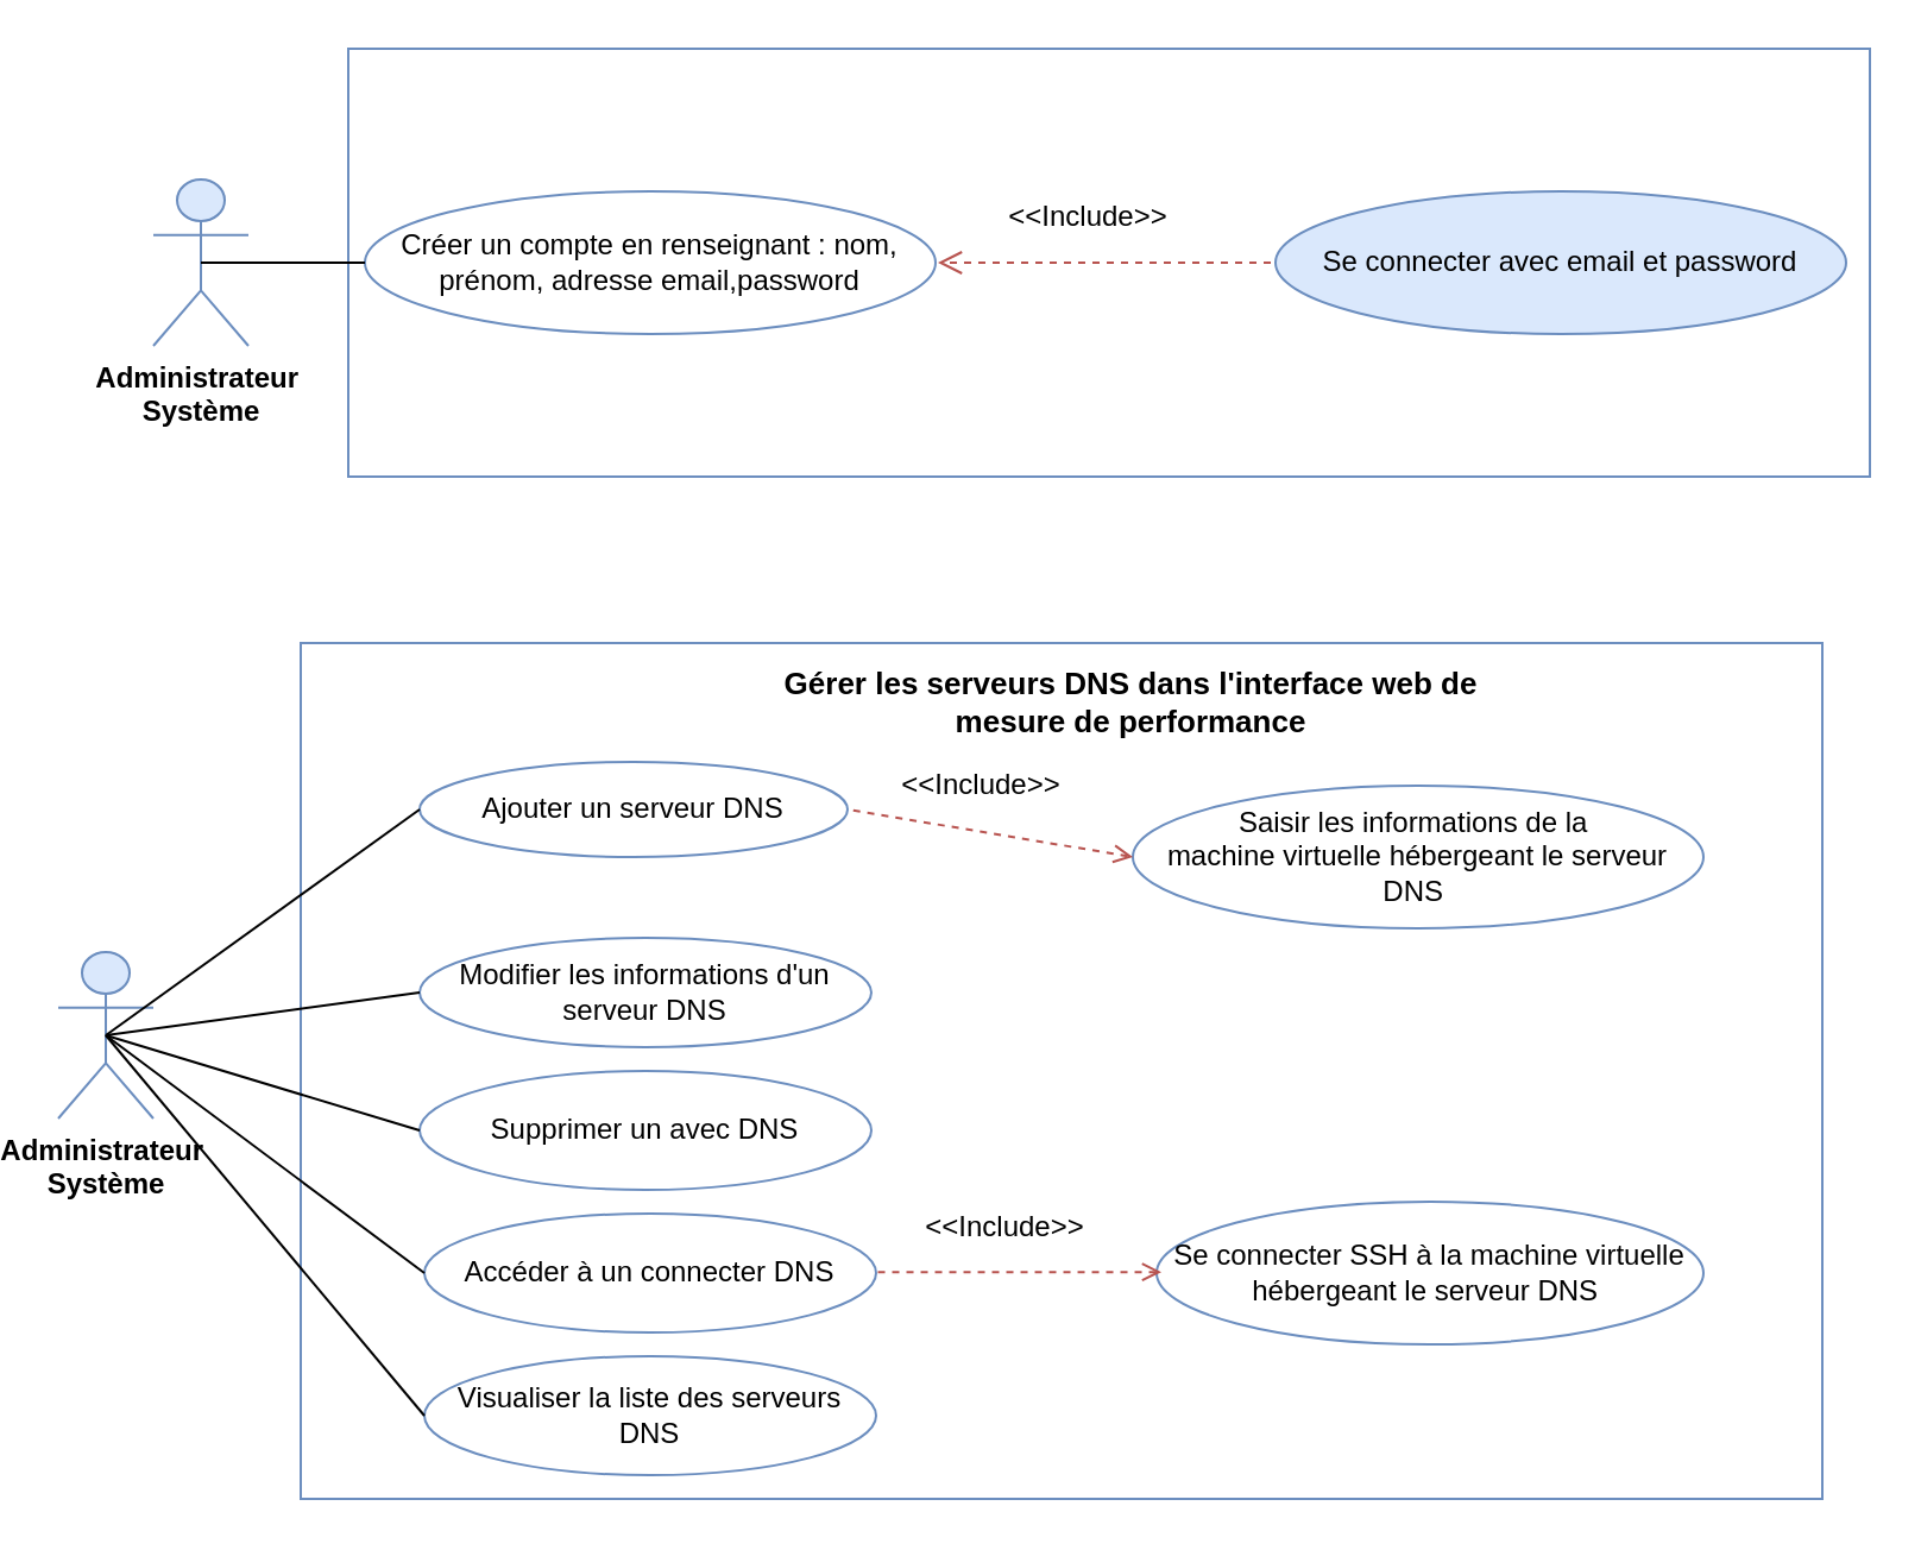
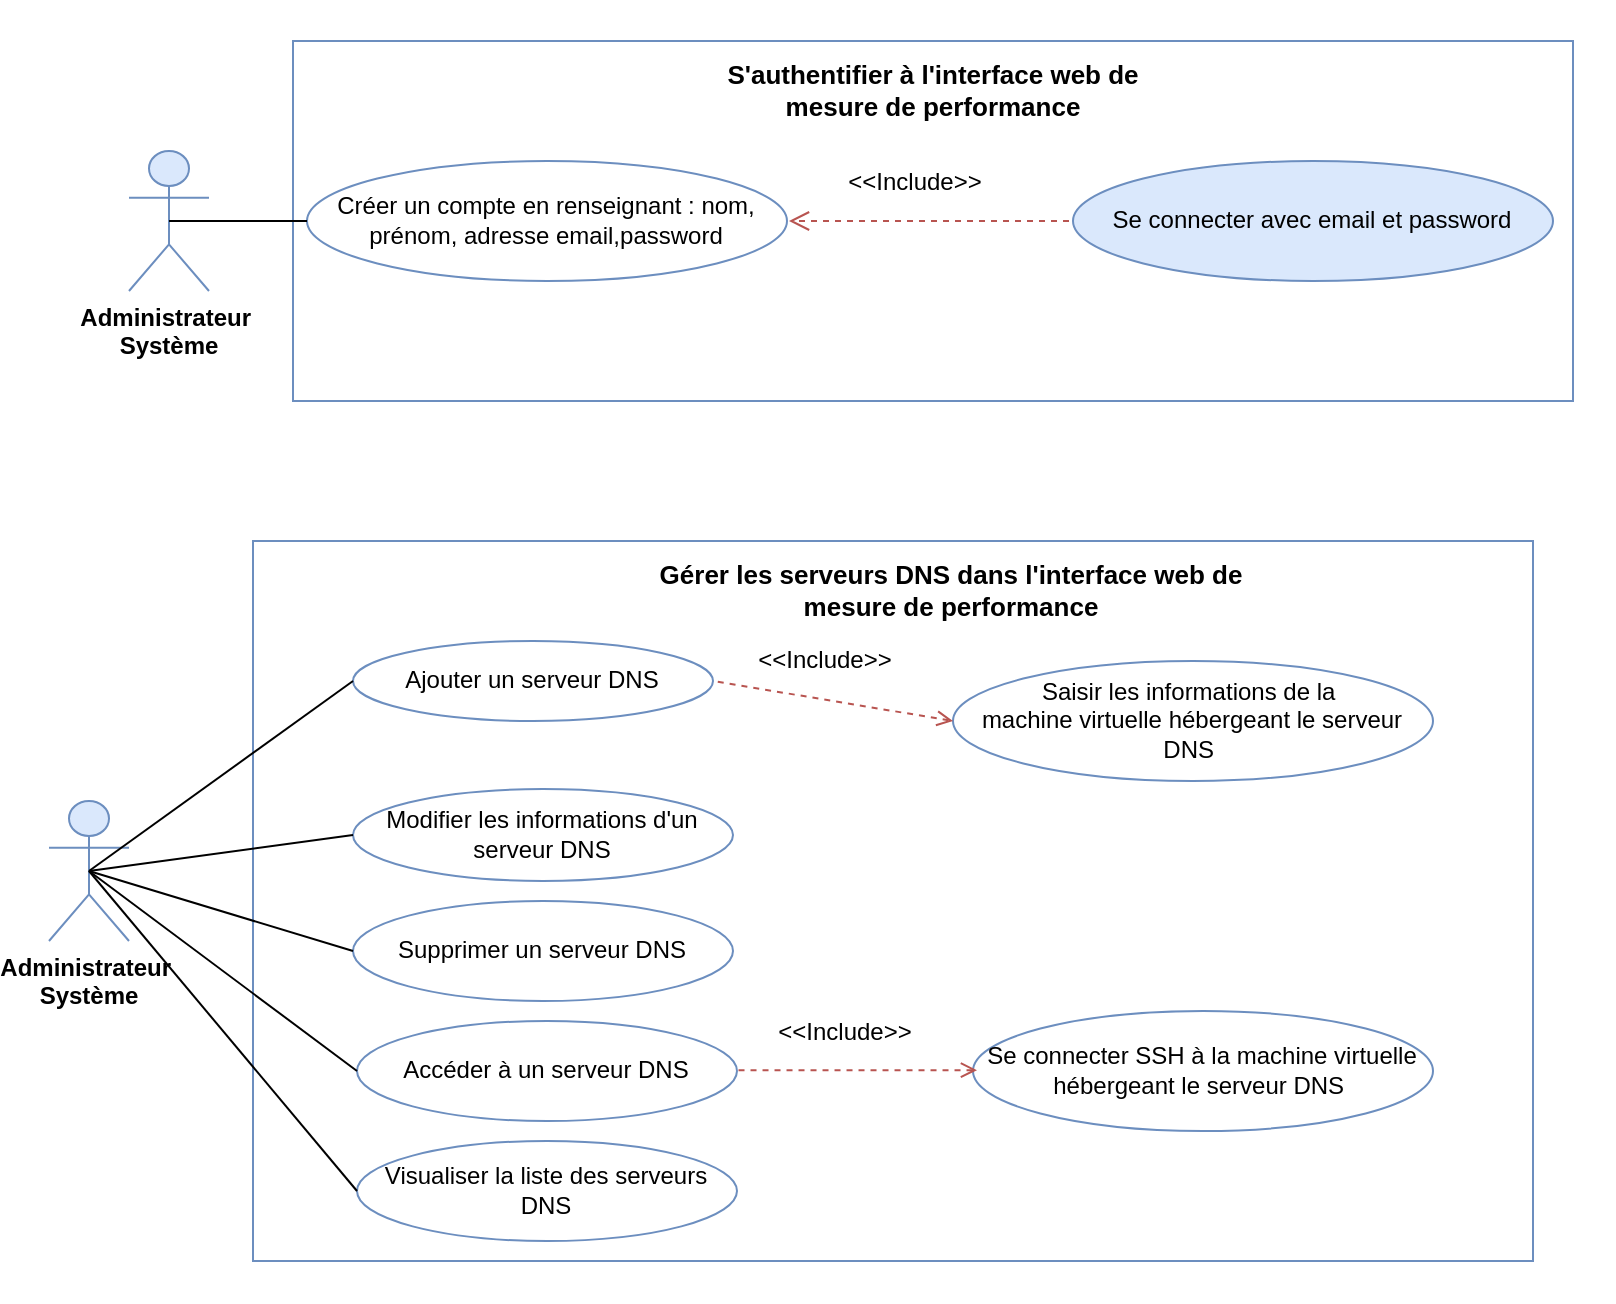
  <mxCell id="0" />
  <mxCell id="1" parent="0" />
  <mxCell id="2" value="Administrateur&amp;nbsp;&lt;div&gt;Système&lt;/div&gt;" style="shape=umlActor;verticalLabelPosition=bottom;verticalAlign=top;html=1;outlineConnect=0;fontStyle=1;fillColor=#dae8fc;strokeColor=#6c8ebf;" vertex="1" parent="1"><mxGeometry x="60" y="75" width="40" height="70" as="geometry" /></mxCell>
  <mxCell id="3" value="" style="rounded=0;whiteSpace=wrap;html=1;strokeColor=#6C8EBF;" vertex="1" parent="1"><mxGeometry x="142" y="20" width="640" height="180" as="geometry" /></mxCell>
  <mxCell id="4" value="&lt;font style=&quot;font-size: 12px;&quot;&gt;Créer un compte en renseignant : nom, prénom, adresse email,password&lt;/font&gt;" style="ellipse;whiteSpace=wrap;html=1;fillColor=#FFFFFF;strokeColor=#6c8ebf;" vertex="1" parent="1"><mxGeometry x="149" y="80" width="240" height="60" as="geometry" /></mxCell>
  <mxCell id="5" value="&lt;font style=&quot;font-size: 12px;&quot;&gt;Se connecter avec email et password&lt;/font&gt;" style="ellipse;whiteSpace=wrap;html=1;fillColor=#dae8fc;strokeColor=#6c8ebf;" vertex="1" parent="1"><mxGeometry x="532" y="80" width="240" height="60" as="geometry" /></mxCell>
+ <mxCell id="6" value="&lt;b&gt;&lt;font style=&quot;font-size: 13px;&quot;&gt;S'authentifier à&amp;nbsp;&lt;/font&gt;&lt;span style=&quot;font-size: 13px;&quot;&gt;l'interface web de mesure de performance&lt;/span&gt;&lt;/b&gt;" style="text;strokeColor=none;align=center;fillColor=none;html=1;verticalAlign=middle;whiteSpace=wrap;rounded=0;" vertex="1" parent="1"><mxGeometry x="340.75" y="30" width="242.5" height="30" as="geometry" /></mxCell>
  <mxCell id="7" value="&lt;font style=&quot;font-size: 12px;&quot;&gt;&amp;lt;&amp;lt;Include&amp;gt;&amp;gt;&lt;/font&gt;" style="html=1;verticalAlign=bottom;endArrow=open;dashed=1;endSize=8;curved=0;rounded=0;fillColor=#f8cecc;strokeColor=#b85450;" edge="1" parent="1"><mxGeometry x="0.1" y="-10" relative="1" as="geometry"><mxPoint x="530" y="110" as="sourcePoint" /><mxPoint x="390" y="110" as="targetPoint" /><mxPoint as="offset" /></mxGeometry></mxCell>
  <mxCell id="8" value="" style="endArrow=none;html=1;rounded=0;entryX=0;entryY=0.5;entryDx=0;entryDy=0;exitX=0.5;exitY=0.5;exitDx=0;exitDy=0;exitPerimeter=0;" edge="1" parent="1" source="2" target="4"><mxGeometry width="50" height="50" relative="1" as="geometry"><mxPoint x="72" y="100" as="sourcePoint" /><mxPoint x="122" y="50" as="targetPoint" /></mxGeometry></mxCell>
  <mxCell id="9" value="Administrateur&amp;nbsp;&lt;div&gt;Système&lt;/div&gt;" style="shape=umlActor;verticalLabelPosition=bottom;verticalAlign=top;html=1;outlineConnect=0;fontStyle=1;fillColor=#dae8fc;strokeColor=#6c8ebf;" vertex="1" parent="1"><mxGeometry x="20" y="400" width="40" height="70" as="geometry" /></mxCell>
  <mxCell id="10" value="" style="rounded=0;whiteSpace=wrap;html=1;strokeColor=#6C8EBF;" vertex="1" parent="1"><mxGeometry x="122" y="270" width="640" height="360" as="geometry" /></mxCell>
  <mxCell id="11" value="&lt;font style=&quot;font-size: 12px;&quot;&gt;Ajouter un serveur DNS&lt;/font&gt;" style="ellipse;whiteSpace=wrap;html=1;fillColor=#FFFFFF;strokeColor=#6c8ebf;" vertex="1" parent="1"><mxGeometry x="172" y="320" width="180" height="40" as="geometry" /></mxCell>
  <mxCell id="12" value="&lt;div&gt;Saisir les informations de la&amp;nbsp;&lt;/div&gt;&lt;div&gt;machine virtuelle hébergeant le serveur DNS&amp;nbsp;&lt;/div&gt;" style="ellipse;whiteSpace=wrap;html=1;fillColor=#FFFFFF;strokeColor=#6c8ebf;" vertex="1" parent="1"><mxGeometry x="472" y="330" width="240" height="60" as="geometry" /></mxCell>
  <mxCell id="13" value="&lt;span style=&quot;font-size: 13px;&quot;&gt;&lt;b&gt;Gérer les serveurs DNS dans l'interface web de mesure de performance&lt;/b&gt;&lt;/span&gt;" style="text;strokeColor=none;align=center;fillColor=none;html=1;verticalAlign=middle;whiteSpace=wrap;rounded=0;" vertex="1" parent="1"><mxGeometry x="321.37" y="280" width="301.25" height="30" as="geometry" /></mxCell>
  <mxCell id="14" value="&lt;font style=&quot;font-size: 12px;&quot;&gt;&amp;lt;&amp;lt;Include&amp;gt;&amp;gt;&lt;/font&gt;" style="html=1;verticalAlign=bottom;endArrow=none;dashed=1;endSize=8;curved=0;rounded=0;fillColor=#f8cecc;strokeColor=#b85450;startArrow=open;startFill=0;endFill=0;entryX=1;entryY=0.5;entryDx=0;entryDy=0;" edge="1" parent="1" target="11"><mxGeometry x="0.1" y="-10" relative="1" as="geometry"><mxPoint x="472" y="360" as="sourcePoint" /><mxPoint x="402" y="359.57" as="targetPoint" /><mxPoint as="offset" /></mxGeometry></mxCell>
  <mxCell id="15" value="" style="endArrow=none;html=1;rounded=0;entryX=0;entryY=0.5;entryDx=0;entryDy=0;exitX=0.5;exitY=0.5;exitDx=0;exitDy=0;exitPerimeter=0;" edge="1" parent="1" source="9" target="11"><mxGeometry width="50" height="50" relative="1" as="geometry"><mxPoint x="62" y="350" as="sourcePoint" /><mxPoint x="112" y="300" as="targetPoint" /></mxGeometry></mxCell>
  <mxCell id="16" value="&lt;font style=&quot;font-size: 12px;&quot;&gt;Modifier les informations d'un serveur DNS&lt;/font&gt;" style="ellipse;whiteSpace=wrap;html=1;fillColor=#FFFFFF;strokeColor=#6c8ebf;" vertex="1" parent="1"><mxGeometry x="172" y="394" width="190" height="46" as="geometry" /></mxCell>
- <mxCell id="17" value="&lt;font style=&quot;font-size: 12px;&quot;&gt;Supprimer un avec DNS&lt;/font&gt;" style="ellipse;whiteSpace=wrap;html=1;fillColor=#FFFFFF;strokeColor=#6c8ebf;" vertex="1" parent="1"><mxGeometry x="172" y="450" width="190" height="50" as="geometry" /></mxCell>
+ <mxCell id="17" value="&lt;font style=&quot;font-size: 12px;&quot;&gt;Supprimer un serveur DNS&lt;/font&gt;" style="ellipse;whiteSpace=wrap;html=1;fillColor=#FFFFFF;strokeColor=#6c8ebf;" vertex="1" parent="1"><mxGeometry x="172" y="450" width="190" height="50" as="geometry" /></mxCell>
  <mxCell id="18" value="" style="endArrow=none;html=1;rounded=0;entryX=0;entryY=0.5;entryDx=0;entryDy=0;exitX=0.5;exitY=0.5;exitDx=0;exitDy=0;exitPerimeter=0;" edge="1" parent="1" source="9" target="16"><mxGeometry width="50" height="50" relative="1" as="geometry"><mxPoint x="80" y="370" as="sourcePoint" /><mxPoint x="182" y="370" as="targetPoint" /></mxGeometry></mxCell>
  <mxCell id="19" value="" style="endArrow=none;html=1;rounded=0;entryX=0;entryY=0.5;entryDx=0;entryDy=0;exitX=0.5;exitY=0.5;exitDx=0;exitDy=0;exitPerimeter=0;" edge="1" parent="1" source="9" target="17"><mxGeometry width="50" height="50" relative="1" as="geometry"><mxPoint x="42" y="400" as="sourcePoint" /><mxPoint x="172" y="417" as="targetPoint" /></mxGeometry></mxCell>
- <mxCell id="20" value="Accéder à un connecter DNS" style="ellipse;whiteSpace=wrap;html=1;fillColor=#FFFFFF;strokeColor=#6c8ebf;" vertex="1" parent="1"><mxGeometry x="174" y="510" width="190" height="50" as="geometry" /></mxCell>
+ <mxCell id="20" value="Accéder à un serveur DNS" style="ellipse;whiteSpace=wrap;html=1;fillColor=#FFFFFF;strokeColor=#6c8ebf;" vertex="1" parent="1"><mxGeometry x="174" y="510" width="190" height="50" as="geometry" /></mxCell>
  <mxCell id="21" value="&lt;div&gt;Se connecter SSH à la&amp;nbsp;&lt;span style=&quot;background-color: initial;&quot;&gt;machine virtuelle hébergeant le serveur DNS&amp;nbsp;&lt;/span&gt;&lt;/div&gt;" style="ellipse;whiteSpace=wrap;html=1;fillColor=#FFFFFF;strokeColor=#6c8ebf;" vertex="1" parent="1"><mxGeometry x="482" y="505" width="230" height="60" as="geometry" /></mxCell>
  <mxCell id="22" value="" style="endArrow=none;html=1;rounded=0;entryX=0;entryY=0.5;entryDx=0;entryDy=0;exitX=0.5;exitY=0.5;exitDx=0;exitDy=0;exitPerimeter=0;" edge="1" parent="1" source="9" target="20"><mxGeometry width="50" height="50" relative="1" as="geometry"><mxPoint x="70" y="359.5" as="sourcePoint" /><mxPoint x="172" y="474.5" as="targetPoint" /></mxGeometry></mxCell>
  <mxCell id="23" value="&lt;font style=&quot;font-size: 12px;&quot;&gt;&amp;lt;&amp;lt;Include&amp;gt;&amp;gt;&lt;/font&gt;" style="html=1;verticalAlign=bottom;endArrow=none;dashed=1;endSize=8;curved=0;rounded=0;fillColor=#f8cecc;strokeColor=#b85450;startArrow=open;startFill=0;endFill=0;entryX=1;entryY=0.5;entryDx=0;entryDy=0;" edge="1" parent="1"><mxGeometry x="0.1" y="-10" relative="1" as="geometry"><mxPoint x="484" y="534.57" as="sourcePoint" /><mxPoint x="364" y="534.57" as="targetPoint" /><mxPoint as="offset" /></mxGeometry></mxCell>
  <mxCell id="24" value="Visualiser la liste des serveurs DNS" style="ellipse;whiteSpace=wrap;html=1;fillColor=#FFFFFF;strokeColor=#6c8ebf;" vertex="1" parent="1"><mxGeometry x="174" y="570" width="190" height="50" as="geometry" /></mxCell>
  <mxCell id="25" value="" style="endArrow=none;html=1;rounded=0;entryX=0;entryY=0.5;entryDx=0;entryDy=0;exitX=0.5;exitY=0.5;exitDx=0;exitDy=0;exitPerimeter=0;" edge="1" parent="1" source="9" target="24"><mxGeometry width="50" height="50" relative="1" as="geometry"><mxPoint x="70" y="362.25" as="sourcePoint" /><mxPoint x="174" y="537.75" as="targetPoint" /></mxGeometry></mxCell>
